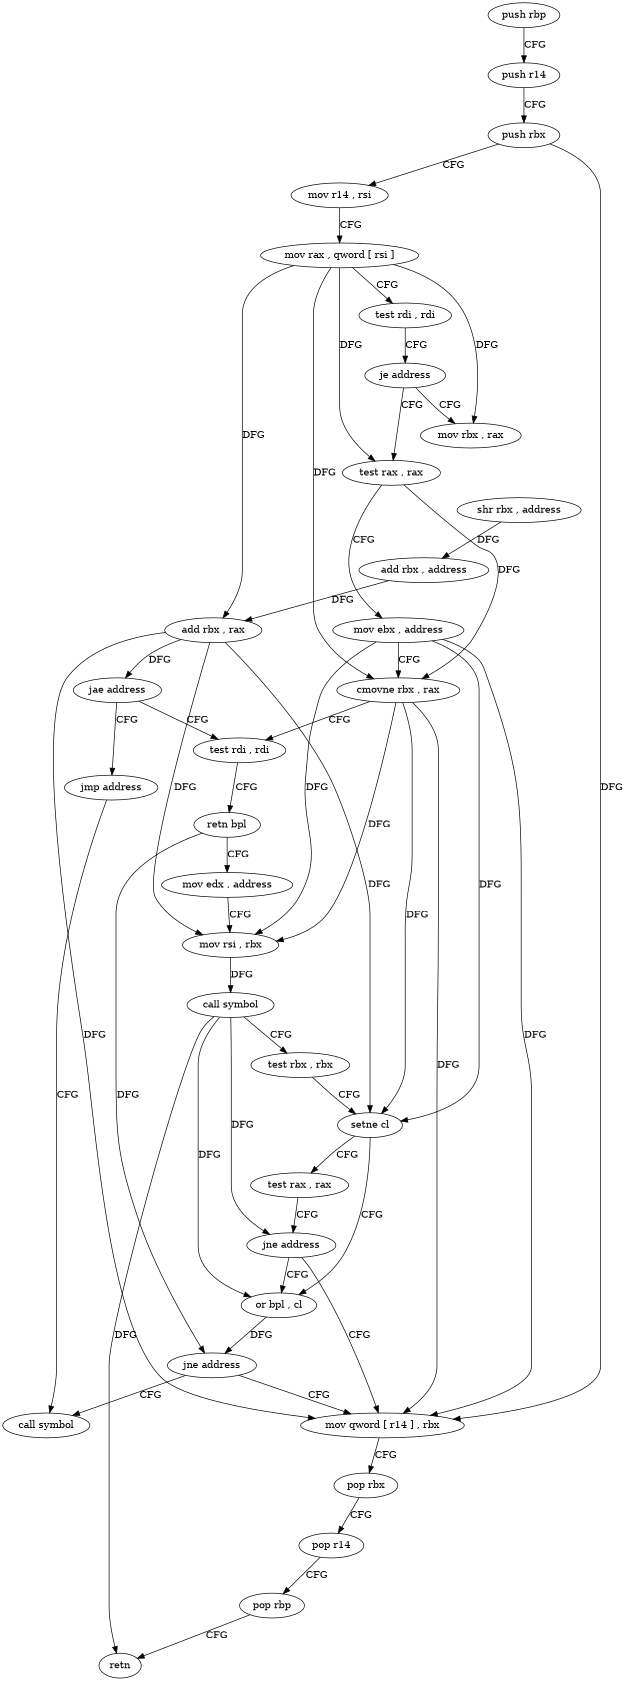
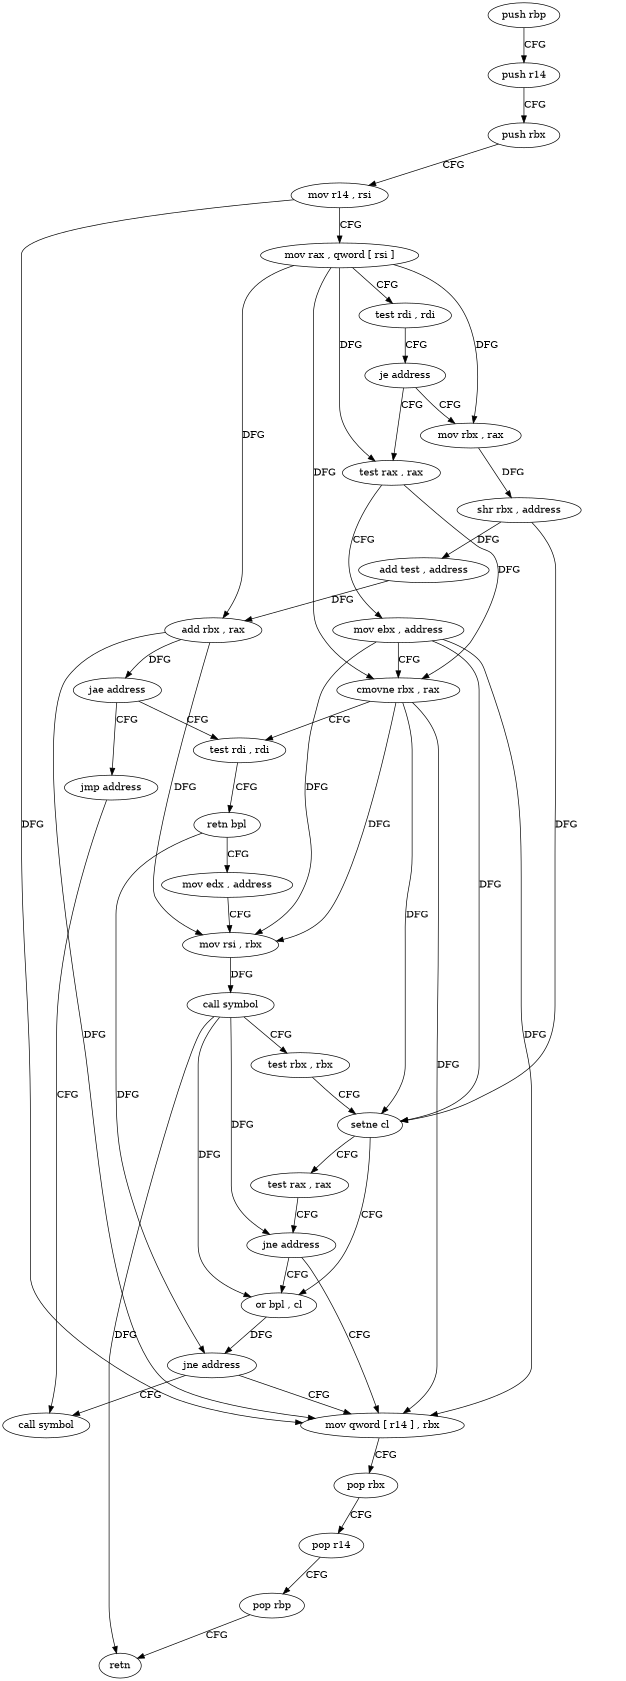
  digraph {
    n1 [label="push rbp"]
    n2 [label="push r14"]
    n3 [label="push rbx"]
    n4 [label="mov r14 , rsi"]
    n5 [label="mov rax , qword [ rsi ]"]
    n6 [label="mov qword [ r14 ] , rbx"]
    n7 [label="test rdi , rdi"]
    n8 [label="test rax , rax"]
    n9 [label="mov rbx , rax"]
    n10 [label="cmovne rbx , rax"]
    n11 [label="add rbx , rax"]
    n12 [label="pop rbx"]
    n13 [label="je address"]
    n14 [label="mov ebx , address"]
    n15 [label="shr rbx , address"]
    n16 [label="mov rsi , rbx"]
    n17 [label="setne cl"]
    n18 [label="test rdi , rdi"]
    n19 [label="jae address"]
-   n20 [label="add rbx , address"]
+   n20 [label="add test , address"]
    n21 [label="call symbol"]
    n22 [label="or bpl , cl"]
    n23 [label="test rax , rax"]
    n24 [label="retn bpl"]
    n25 [label="jne address"]
    n26 [label="mov edx , address"]
    n27 [label="jmp address"]
    n28 [label="call symbol"]
    n29 [label="pop r14"]
    n30 [label="pop rbp"]
    n31 [label=retn]
    n32 [label="test rbx , rbx"]
    n33 [label="jne address"]
    n1 -> n2 [label=CFG]
    n2 -> n3 [label=CFG]
    n3 -> n4 [label=CFG]
    n4 -> n5 [label=CFG]
-   n3 -> n6 [label=DFG]
+   n4 -> n6 [label=DFG]
    n5 -> n7 [label=CFG]
    n5 -> n8 [label=DFG]
    n5 -> n9 [label=DFG]
    n5 -> n10 [label=DFG]
    n5 -> n11 [label=DFG]
    n6 -> n12 [label=CFG]
    n7 -> n13 [label=CFG]
    n8 -> n10 [label=DFG]
    n8 -> n14 [label=CFG]
+   n9 -> n15 [label=DFG]
    n10 -> n6 [label=DFG]
    n10 -> n16 [label=DFG]
    n10 -> n17 [label=DFG]
    n10 -> n18 [label=CFG]
    n11 -> n6 [label=DFG]
    n11 -> n16 [label=DFG]
-   n11 -> n17 [label=DFG]
+   n15 -> n17 [label=DFG]
    n11 -> n19 [label=DFG]
    n12 -> n29 [label=CFG]
    n13 -> n8 [label=CFG]
    n13 -> n9 [label=CFG]
    n14 -> n6 [label=DFG]
    n14 -> n10 [label=CFG]
    n14 -> n16 [label=DFG]
    n14 -> n17 [label=DFG]
    n15 -> n20 [label=DFG]
    n16 -> n21 [label=DFG]
    n17 -> n22 [label=CFG]
    n17 -> n23 [label=CFG]
    n18 -> n24 [label=CFG]
    n19 -> n18 [label=CFG]
    n19 -> n27 [label=CFG]
    n20 -> n11 [label=DFG]
    n21 -> n22 [label=DFG]
    n21 -> n31 [label=DFG]
    n21 -> n32 [label=CFG]
    n21 -> n33 [label=DFG]
    n22 -> n25 [label=DFG]
    n23 -> n33 [label=CFG]
    n24 -> n25 [label=DFG]
    n24 -> n26 [label=CFG]
    n25 -> n6 [label=CFG]
    n25 -> n28 [label=CFG]
    n26 -> n16 [label=CFG]
    n27 -> n28 [label=CFG]
    n29 -> n30 [label=CFG]
    n30 -> n31 [label=CFG]
    n32 -> n17 [label=CFG]
    n33 -> n6 [label=CFG]
    n33 -> n22 [label=CFG]
  }
